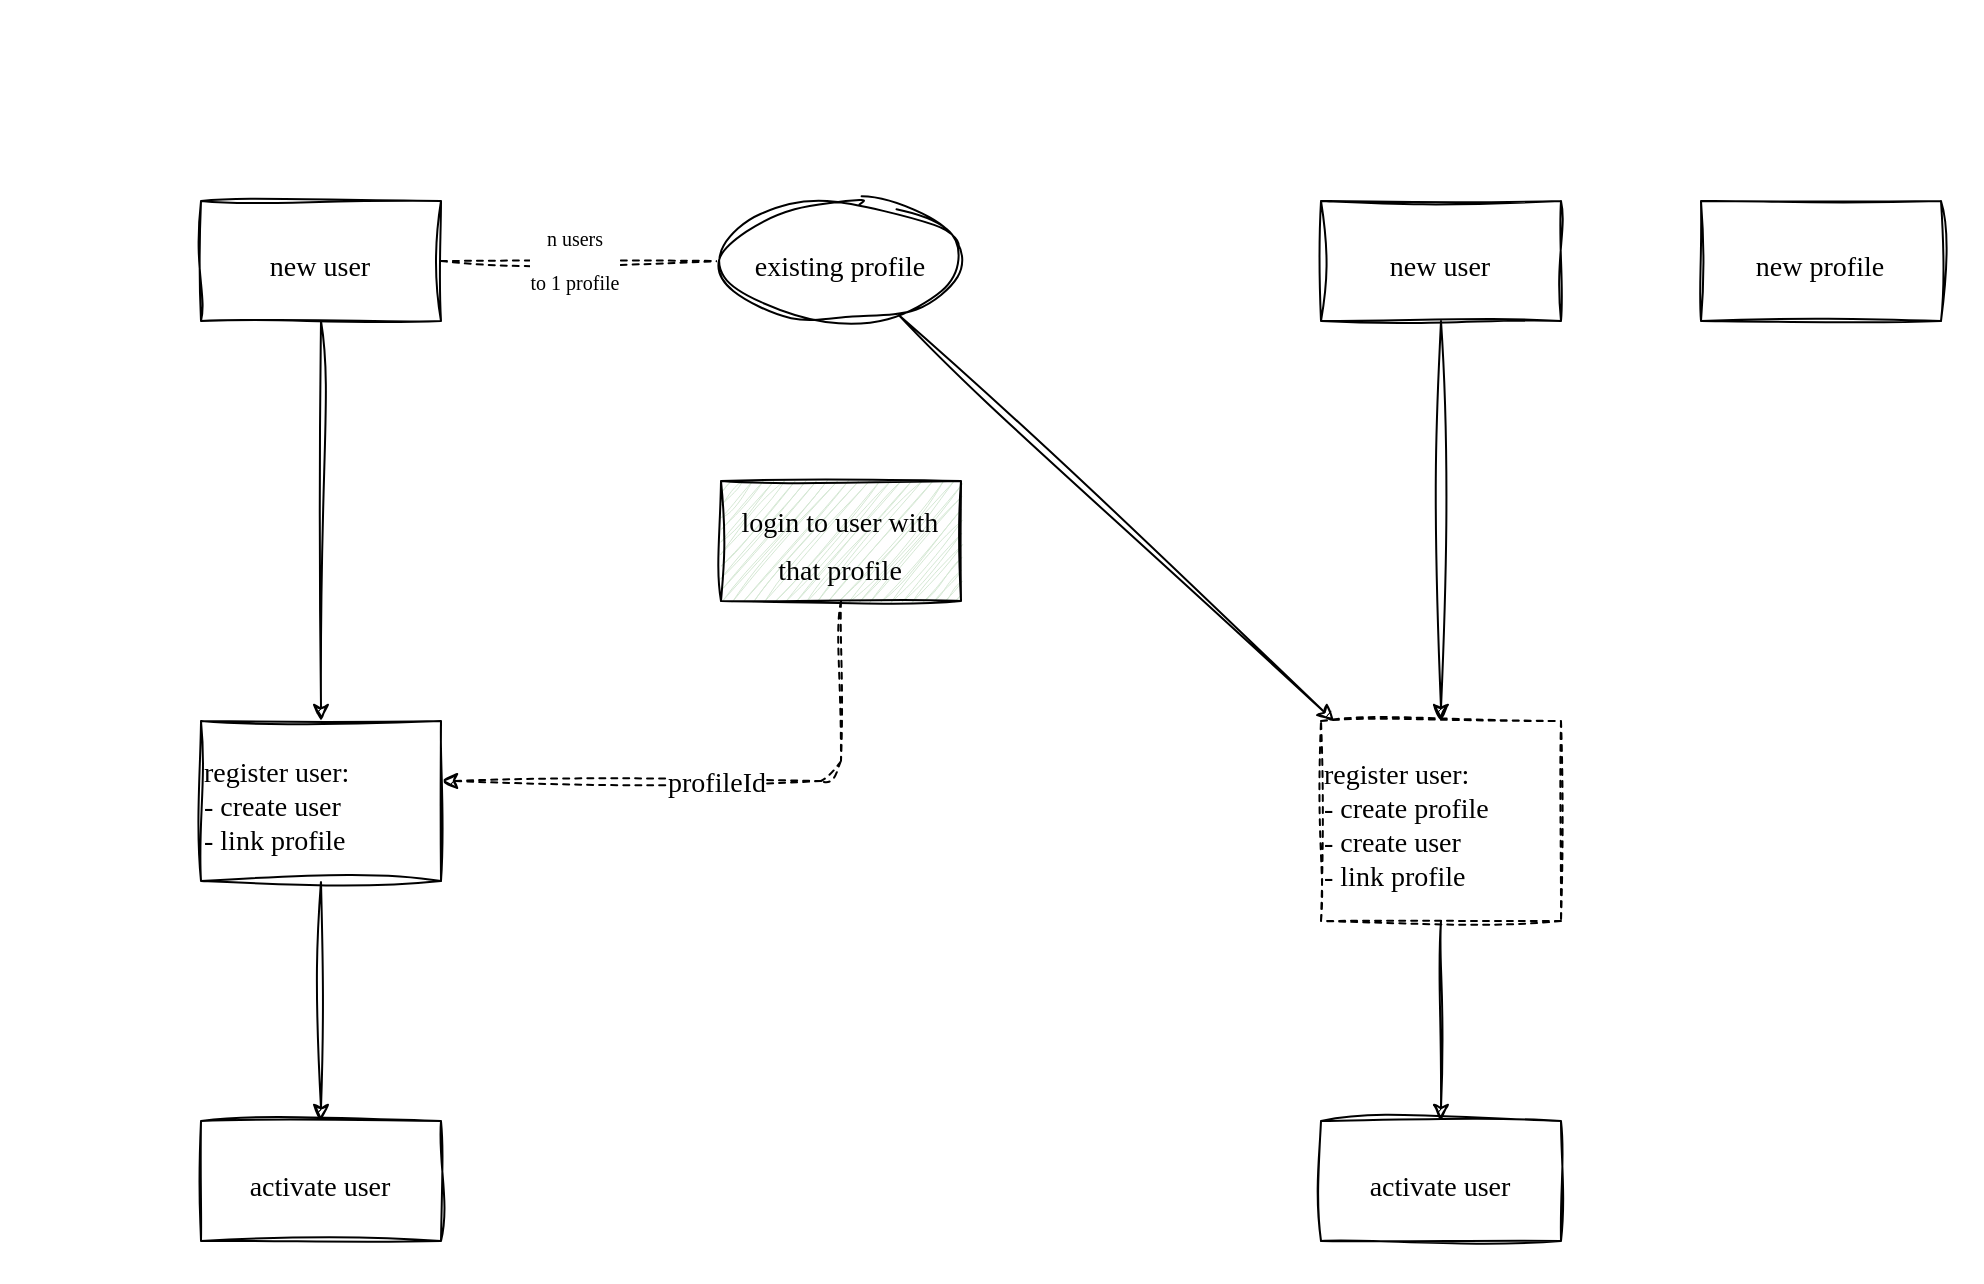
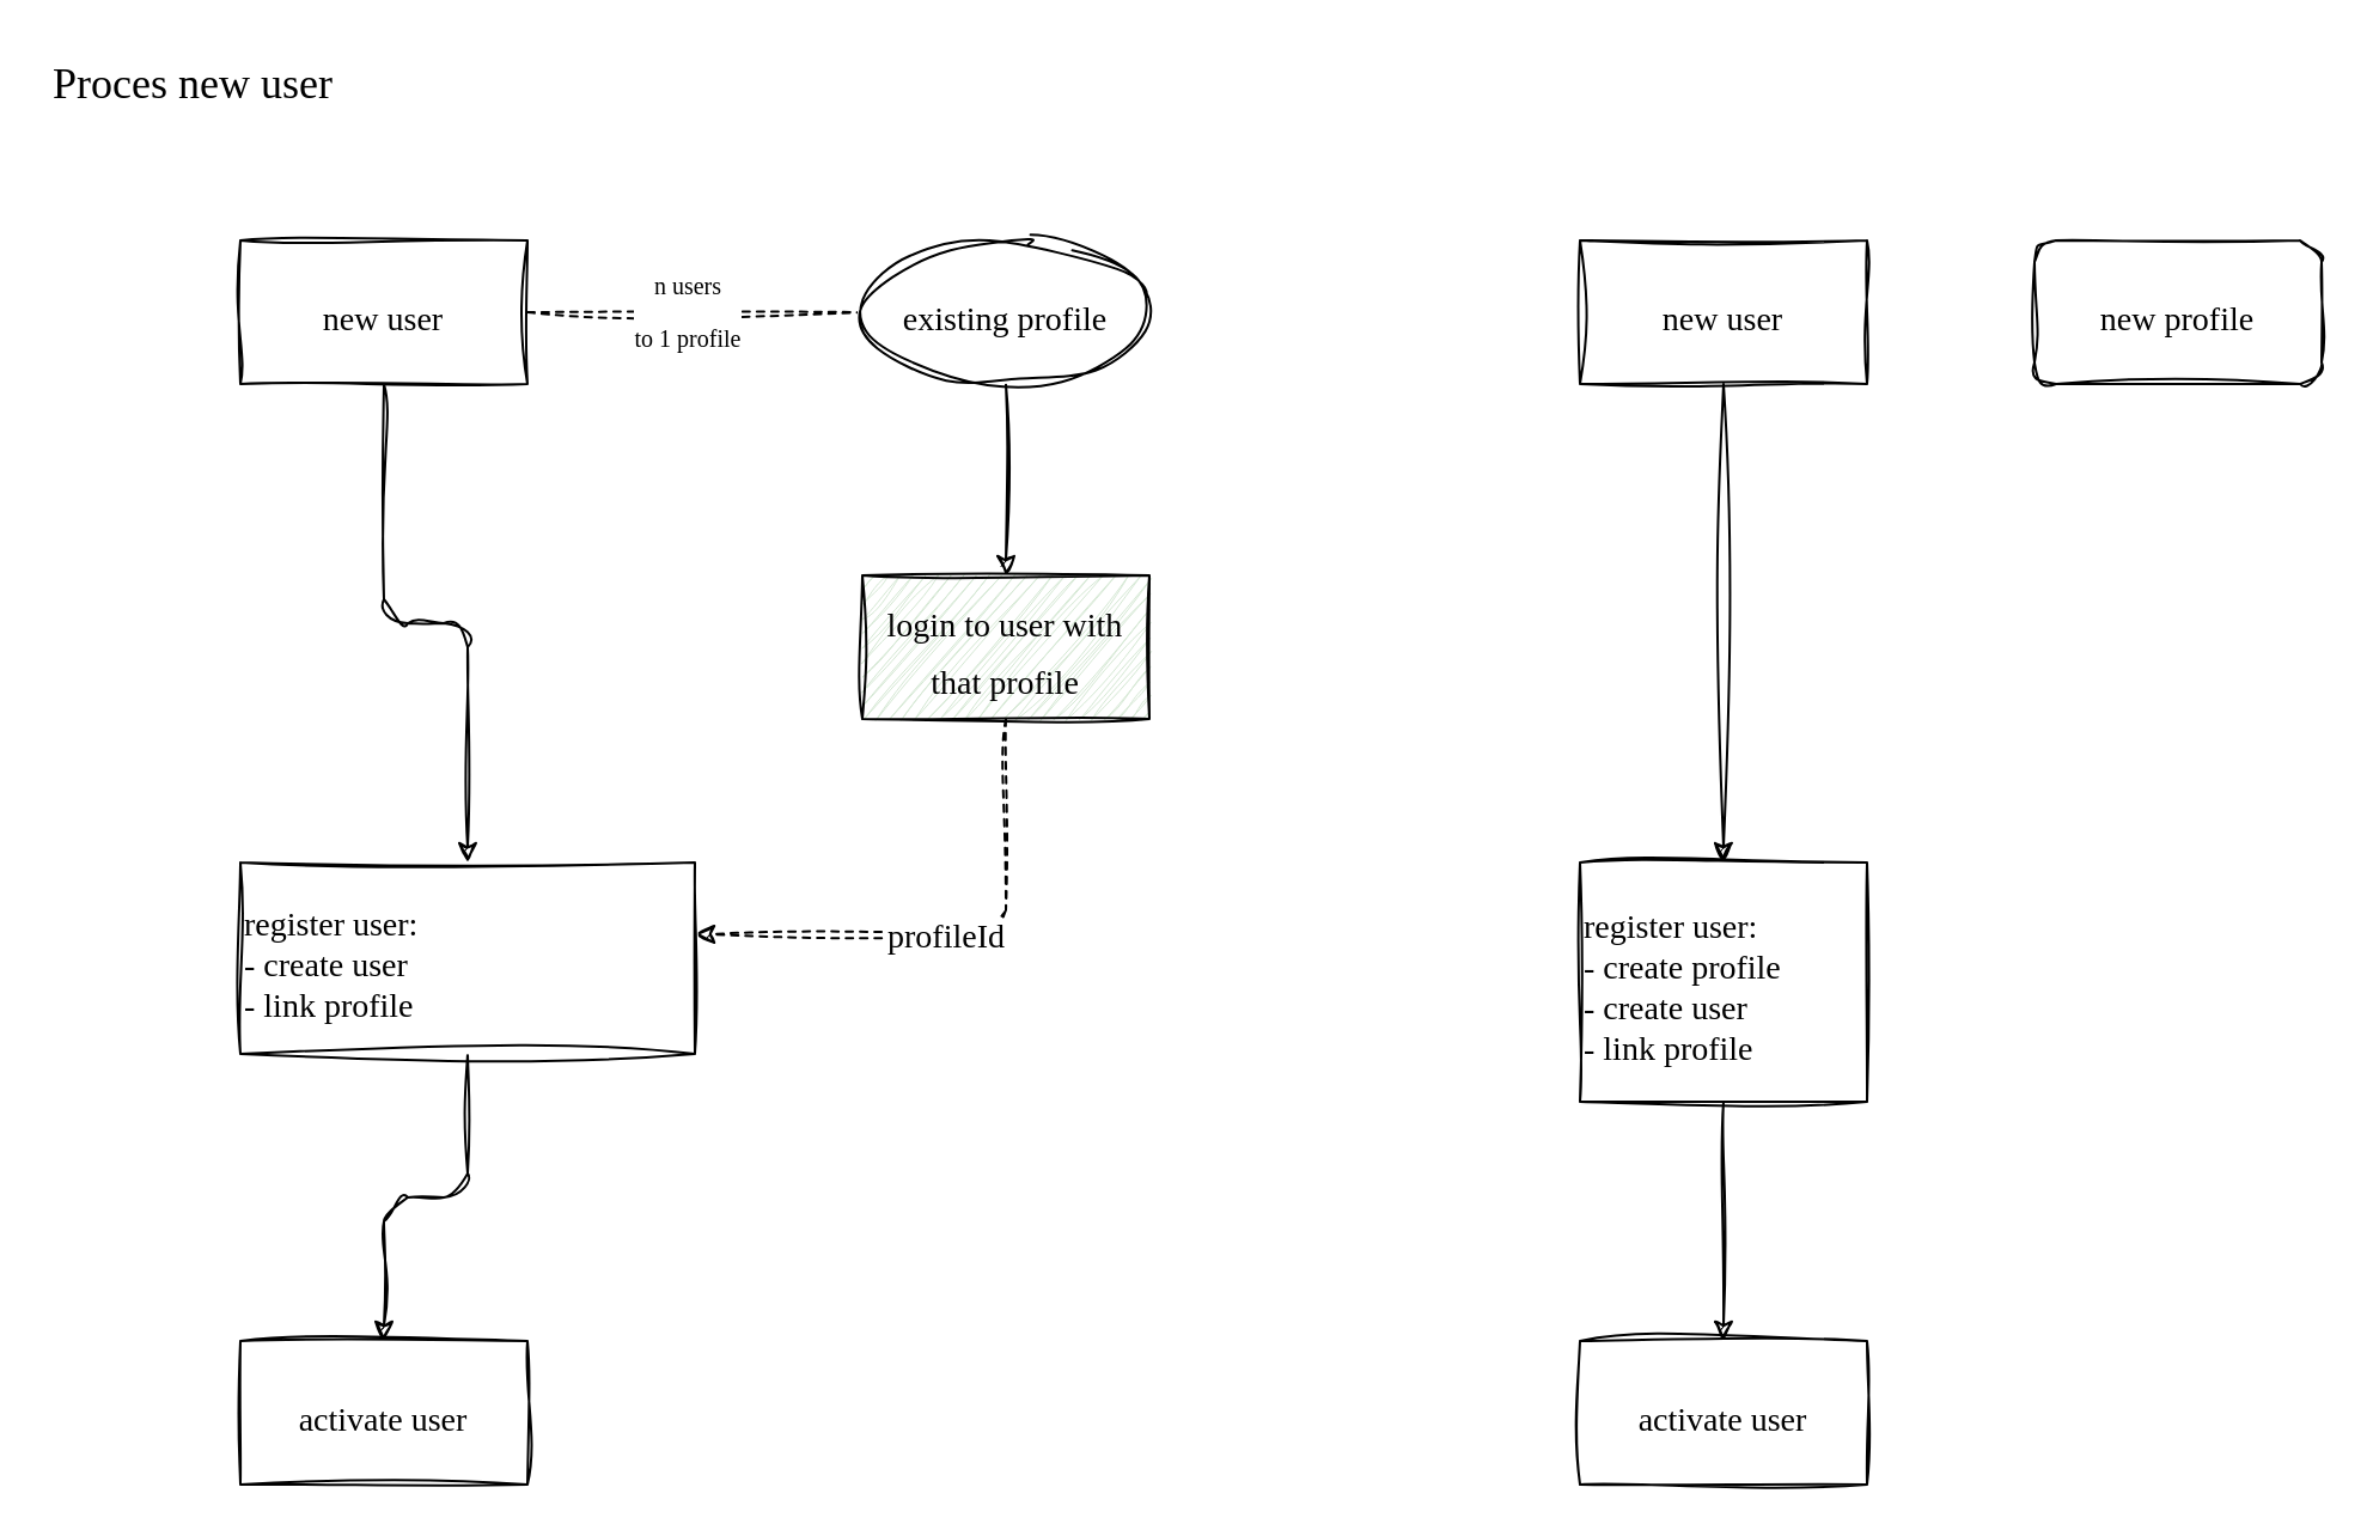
  <mxCell id="0" />
  <mxCell id="1" parent="0" />
  <mxCell id="2" style="edgeStyle=orthogonalEdgeStyle;sketch=1;hachureGap=4;jiggle=2;curveFitting=1;html=1;exitX=0.5;exitY=1;exitDx=0;exitDy=0;entryX=0.5;entryY=0;entryDx=0;entryDy=0;fontFamily=Verdana;fontSize=14;" edge="1" parent="1" source="5" target="12"><mxGeometry relative="1" as="geometry" /></mxCell>
  <mxCell id="3" value="" style="edgeStyle=orthogonalEdgeStyle;sketch=1;hachureGap=4;jiggle=2;curveFitting=1;html=1;fontFamily=Verdana;fontSize=18;dashed=1;endArrow=none;endFill=0;startArrow=none;startFill=0;" edge="1" parent="1" source="5" target="7"><mxGeometry relative="1" as="geometry" /></mxCell>
  <mxCell id="4" value="&lt;font style=&quot;font-size: 10px;&quot;&gt;n users&lt;br&gt;to 1 profile&lt;br&gt;&lt;/font&gt;" style="edgeLabel;html=1;align=center;verticalAlign=middle;resizable=0;points=[];fontSize=18;fontFamily=Verdana;" vertex="1" connectable="0" parent="3"><mxGeometry x="-0.057" y="4" relative="1" as="geometry"><mxPoint y="1" as="offset" /></mxGeometry></mxCell>
  <mxCell id="5" value="&lt;font style=&quot;font-size: 14px;&quot; face=&quot;Verdana&quot;&gt;new user&lt;/font&gt;" style="rounded=0;whiteSpace=wrap;html=1;sketch=1;hachureGap=4;jiggle=2;curveFitting=1;fontFamily=Architects Daughter;fontSource=https%3A%2F%2Ffonts.googleapis.com%2Fcss%3Ffamily%3DArchitects%2BDaughter;fontSize=20;" vertex="1" parent="1"><mxGeometry x="100" y="100" width="120" height="60" as="geometry" /></mxCell>
- <mxCell id="6" value="" style="edgeStyle=none;sketch=1;hachureGap=4;jiggle=2;curveFitting=1;html=1;fontFamily=Architects Daughter;fontSource=https%3A%2F%2Ffonts.googleapis.com%2Fcss%3Ffamily%3DArchitects%2BDaughter;fontSize=16;" edge="1" parent="1" source="7" target="20"><mxGeometry relative="1" as="geometry" /></mxCell>
+ <mxCell id="6" value="" style="edgeStyle=none;sketch=1;hachureGap=4;jiggle=2;curveFitting=1;html=1;fontFamily=Architects Daughter;fontSource=https%3A%2F%2Ffonts.googleapis.com%2Fcss%3Ffamily%3DArchitects%2BDaughter;fontSize=16;" edge="1" parent="1" source="7" target="10"><mxGeometry relative="1" as="geometry" /></mxCell>
  <mxCell id="7" value="&lt;font face=&quot;Verdana&quot; style=&quot;font-size: 14px;&quot;&gt;existing profile&lt;/font&gt;" style="ellipse;whiteSpace=wrap;html=1;sketch=1;hachureGap=4;jiggle=2;curveFitting=1;fontFamily=Architects Daughter;fontSource=https%3A%2F%2Ffonts.googleapis.com%2Fcss%3Ffamily%3DArchitects%2BDaughter;fontSize=20;" vertex="1" parent="1"><mxGeometry x="360" y="100" width="120" height="60" as="geometry" /></mxCell>
  <mxCell id="8" value="" style="edgeStyle=orthogonalEdgeStyle;sketch=1;hachureGap=4;jiggle=2;curveFitting=1;html=1;fontFamily=Verdana;fontSize=14;exitX=0.5;exitY=1;exitDx=0;exitDy=0;dashed=1;" edge="1" parent="1" source="10" target="12"><mxGeometry relative="1" as="geometry"><Array as="points"><mxPoint x="420" y="390" /></Array></mxGeometry></mxCell>
  <mxCell id="9" value="profileId" style="edgeLabel;html=1;align=center;verticalAlign=middle;resizable=0;points=[];fontSize=14;fontFamily=Verdana;" vertex="1" connectable="0" parent="8"><mxGeometry x="0.054" y="1" relative="1" as="geometry"><mxPoint as="offset" /></mxGeometry></mxCell>
  <mxCell id="10" value="&lt;font face=&quot;Verdana&quot; style=&quot;font-size: 14px;&quot;&gt;login to user with that profile&lt;/font&gt;" style="rounded=0;whiteSpace=wrap;html=1;sketch=1;hachureGap=4;jiggle=2;curveFitting=1;fontFamily=Architects Daughter;fontSource=https%3A%2F%2Ffonts.googleapis.com%2Fcss%3Ffamily%3DArchitects%2BDaughter;fontSize=20;fillColor=#d5e8d4;" vertex="1" parent="1"><mxGeometry x="360" y="240" width="120" height="60" as="geometry" /></mxCell>
  <mxCell id="11" value="" style="edgeStyle=orthogonalEdgeStyle;sketch=1;hachureGap=4;jiggle=2;curveFitting=1;html=1;fontFamily=Verdana;fontSize=18;" edge="1" parent="1" source="12" target="14"><mxGeometry relative="1" as="geometry" /></mxCell>
- <mxCell id="12" value="&lt;font face=&quot;Verdana&quot; style=&quot;font-size: 14px;&quot;&gt;register user:&lt;br&gt;&lt;div style=&quot;&quot;&gt;&lt;span style=&quot;background-color: initial;&quot;&gt;- create user&lt;/span&gt;&lt;/div&gt;&lt;div style=&quot;&quot;&gt;&lt;span style=&quot;background-color: initial;&quot;&gt;- link profile&lt;/span&gt;&lt;/div&gt;&lt;/font&gt;" style="rounded=0;whiteSpace=wrap;html=1;sketch=1;hachureGap=4;jiggle=2;curveFitting=1;fontFamily=Architects Daughter;fontSource=https%3A%2F%2Ffonts.googleapis.com%2Fcss%3Ffamily%3DArchitects%2BDaughter;fontSize=20;align=left;" vertex="1" parent="1"><mxGeometry x="100" y="360" width="120" height="80" as="geometry" /></mxCell>
+ <mxCell id="12" value="&lt;font face=&quot;Verdana&quot; style=&quot;font-size: 14px;&quot;&gt;register user:&lt;br&gt;&lt;div style=&quot;&quot;&gt;&lt;span style=&quot;background-color: initial;&quot;&gt;- create user&lt;/span&gt;&lt;/div&gt;&lt;div style=&quot;&quot;&gt;&lt;span style=&quot;background-color: initial;&quot;&gt;- link profile&lt;/span&gt;&lt;/div&gt;&lt;/font&gt;" style="rounded=0;whiteSpace=wrap;html=1;sketch=1;hachureGap=4;jiggle=2;curveFitting=1;fontFamily=Architects Daughter;fontSource=https%3A%2F%2Ffonts.googleapis.com%2Fcss%3Ffamily%3DArchitects%2BDaughter;fontSize=20;align=left;" vertex="1" parent="1"><mxGeometry x="100" y="360" width="190" height="80" as="geometry" /></mxCell>
+ <mxCell id="13" value="Proces new user" style="text;html=1;strokeColor=none;fillColor=none;align=left;verticalAlign=middle;whiteSpace=wrap;rounded=0;sketch=1;hachureGap=4;jiggle=2;curveFitting=1;fontFamily=Verdana;fontSize=18;" vertex="1" parent="1"><mxGeometry x="20" y="20" width="200" height="30" as="geometry" /></mxCell>
  <mxCell id="14" value="&lt;font face=&quot;Verdana&quot; style=&quot;font-size: 14px;&quot;&gt;activate user&lt;/font&gt;" style="rounded=0;whiteSpace=wrap;html=1;sketch=1;hachureGap=4;jiggle=2;curveFitting=1;fontFamily=Architects Daughter;fontSource=https%3A%2F%2Ffonts.googleapis.com%2Fcss%3Ffamily%3DArchitects%2BDaughter;fontSize=20;" vertex="1" parent="1"><mxGeometry x="100" y="560" width="120" height="60" as="geometry" /></mxCell>
  <mxCell id="15" style="edgeStyle=orthogonalEdgeStyle;sketch=1;hachureGap=4;jiggle=2;curveFitting=1;html=1;exitX=0.5;exitY=1;exitDx=0;exitDy=0;entryX=0.5;entryY=0;entryDx=0;entryDy=0;fontFamily=Verdana;fontSize=14;" edge="1" parent="1" source="16" target="20"><mxGeometry relative="1" as="geometry"><mxPoint x="720" y="360" as="targetPoint" /></mxGeometry></mxCell>
  <mxCell id="16" value="&lt;font style=&quot;font-size: 14px;&quot; face=&quot;Verdana&quot;&gt;new user&lt;/font&gt;" style="rounded=0;whiteSpace=wrap;html=1;sketch=1;hachureGap=4;jiggle=2;curveFitting=1;fontFamily=Architects Daughter;fontSource=https%3A%2F%2Ffonts.googleapis.com%2Fcss%3Ffamily%3DArchitects%2BDaughter;fontSize=20;" vertex="1" parent="1"><mxGeometry x="660" y="100" width="120" height="60" as="geometry" /></mxCell>
- <mxCell id="17" value="&lt;font face=&quot;Verdana&quot; style=&quot;font-size: 14px;&quot;&gt;new profile&lt;/font&gt;" style="rounded=0;whiteSpace=wrap;html=1;sketch=1;hachureGap=4;jiggle=2;curveFitting=1;fontFamily=Architects Daughter;fontSource=https%3A%2F%2Ffonts.googleapis.com%2Fcss%3Ffamily%3DArchitects%2BDaughter;fontSize=20;" vertex="1" parent="1"><mxGeometry x="850" y="100" width="120" height="60" as="geometry" /></mxCell>
+ <mxCell id="17" value="&lt;font face=&quot;Verdana&quot; style=&quot;font-size: 14px;&quot;&gt;new profile&lt;/font&gt;" style="whiteSpace=wrap;html=1;sketch=1;hachureGap=4;jiggle=2;curveFitting=1;fontFamily=Architects Daughter;fontSource=https%3A%2F%2Ffonts.googleapis.com%2Fcss%3Ffamily%3DArchitects%2BDaughter;fontSize=20;rounded=1;" vertex="1" parent="1"><mxGeometry x="850" y="100" width="120" height="60" as="geometry" /></mxCell>
  <mxCell id="18" value="&lt;font face=&quot;Verdana&quot; style=&quot;font-size: 14px;&quot;&gt;activate user&lt;/font&gt;" style="rounded=0;whiteSpace=wrap;html=1;sketch=1;hachureGap=4;jiggle=2;curveFitting=1;fontFamily=Architects Daughter;fontSource=https%3A%2F%2Ffonts.googleapis.com%2Fcss%3Ffamily%3DArchitects%2BDaughter;fontSize=20;" vertex="1" parent="1"><mxGeometry x="660" y="560" width="120" height="60" as="geometry" /></mxCell>
  <mxCell id="19" value="" style="edgeStyle=orthogonalEdgeStyle;sketch=1;hachureGap=4;jiggle=2;curveFitting=1;html=1;fontFamily=Verdana;fontSize=14;exitX=0.5;exitY=1;exitDx=0;exitDy=0;" edge="1" parent="1" source="20" target="18"><mxGeometry relative="1" as="geometry"><mxPoint x="760" y="490" as="sourcePoint" /></mxGeometry></mxCell>
- <mxCell id="20" value="&lt;font face=&quot;Verdana&quot; style=&quot;font-size: 14px;&quot;&gt;register user:&lt;br&gt;&lt;div style=&quot;&quot;&gt;&lt;span style=&quot;background-color: initial;&quot;&gt;- create profile&lt;/span&gt;&lt;/div&gt;&lt;div style=&quot;&quot;&gt;&lt;span style=&quot;background-color: initial;&quot;&gt;- create user&lt;/span&gt;&lt;/div&gt;&lt;div style=&quot;&quot;&gt;&lt;span style=&quot;background-color: initial;&quot;&gt;- link profile&lt;/span&gt;&lt;/div&gt;&lt;/font&gt;" style="rounded=0;whiteSpace=wrap;html=1;sketch=1;hachureGap=4;jiggle=2;curveFitting=1;fontFamily=Architects Daughter;fontSource=https%3A%2F%2Ffonts.googleapis.com%2Fcss%3Ffamily%3DArchitects%2BDaughter;fontSize=20;align=left;dashed=1;" vertex="1" parent="1"><mxGeometry x="660" y="360" width="120" height="100" as="geometry" /></mxCell>
+ <mxCell id="20" value="&lt;font face=&quot;Verdana&quot; style=&quot;font-size: 14px;&quot;&gt;register user:&lt;br&gt;&lt;div style=&quot;&quot;&gt;&lt;span style=&quot;background-color: initial;&quot;&gt;- create profile&lt;/span&gt;&lt;/div&gt;&lt;div style=&quot;&quot;&gt;&lt;span style=&quot;background-color: initial;&quot;&gt;- create user&lt;/span&gt;&lt;/div&gt;&lt;div style=&quot;&quot;&gt;&lt;span style=&quot;background-color: initial;&quot;&gt;- link profile&lt;/span&gt;&lt;/div&gt;&lt;/font&gt;" style="rounded=0;whiteSpace=wrap;html=1;sketch=1;hachureGap=4;jiggle=2;curveFitting=1;fontFamily=Architects Daughter;fontSource=https%3A%2F%2Ffonts.googleapis.com%2Fcss%3Ffamily%3DArchitects%2BDaughter;fontSize=20;align=left;" vertex="1" parent="1"><mxGeometry x="660" y="360" width="120" height="100" as="geometry" /></mxCell>
